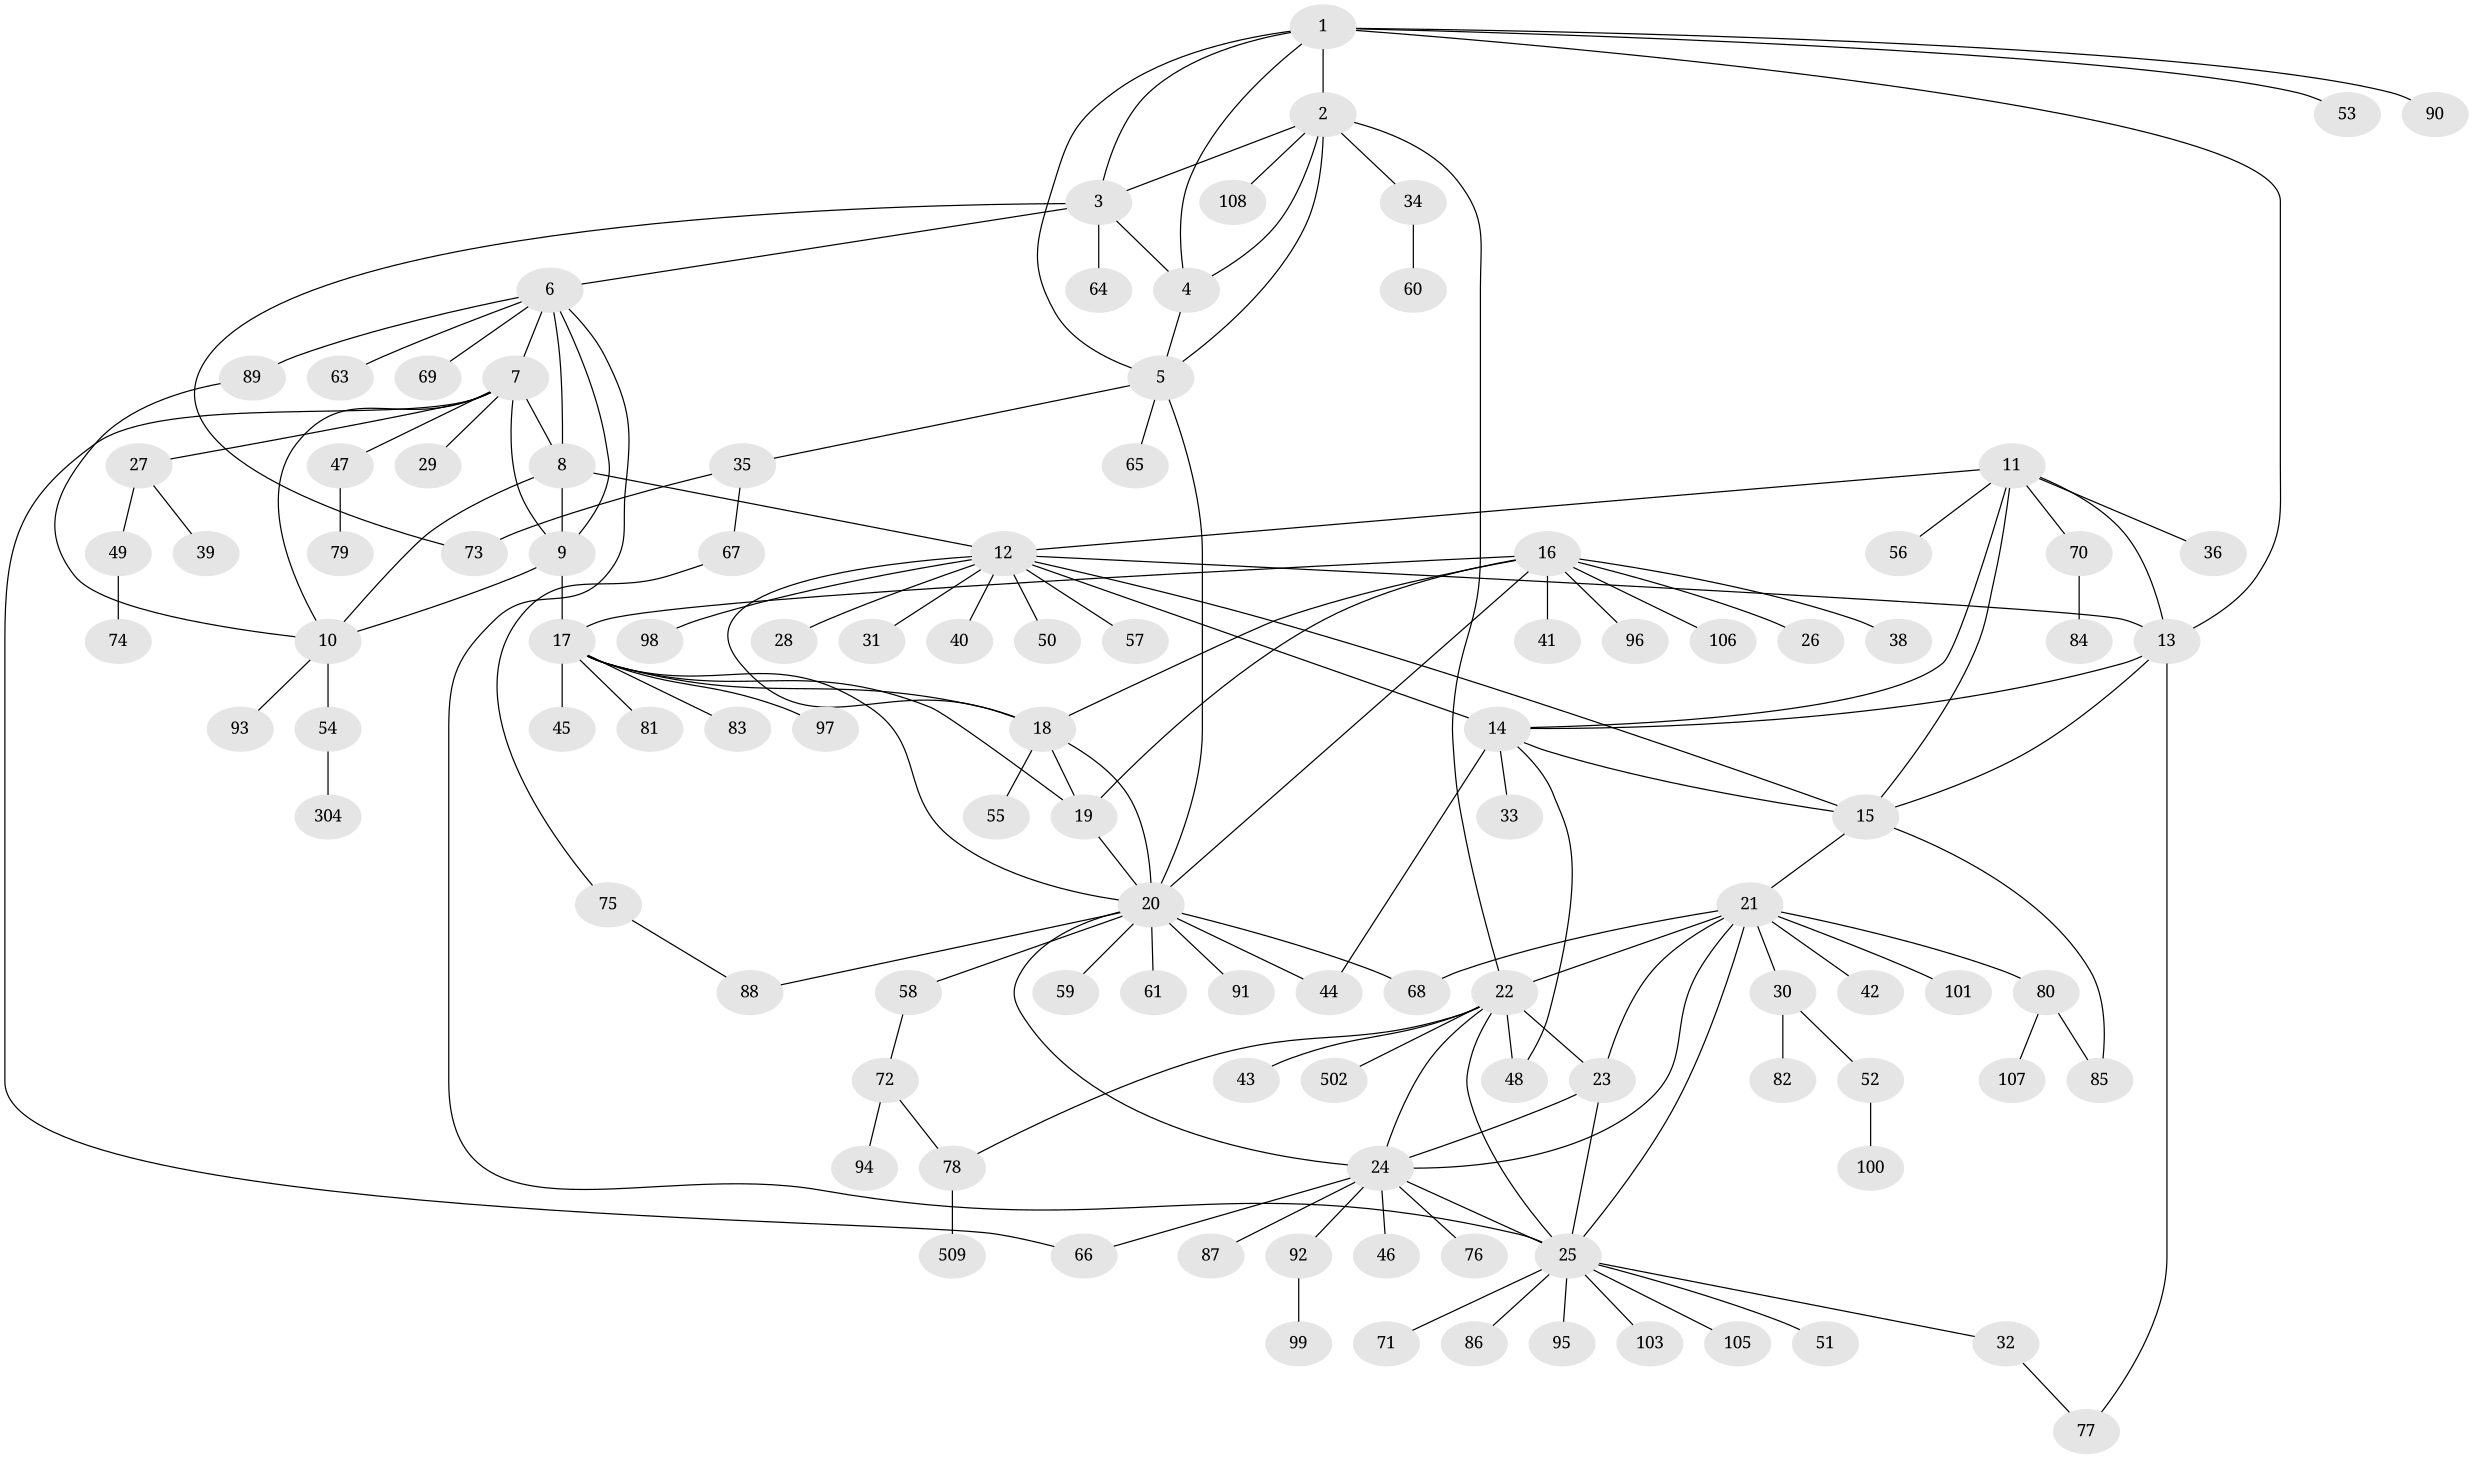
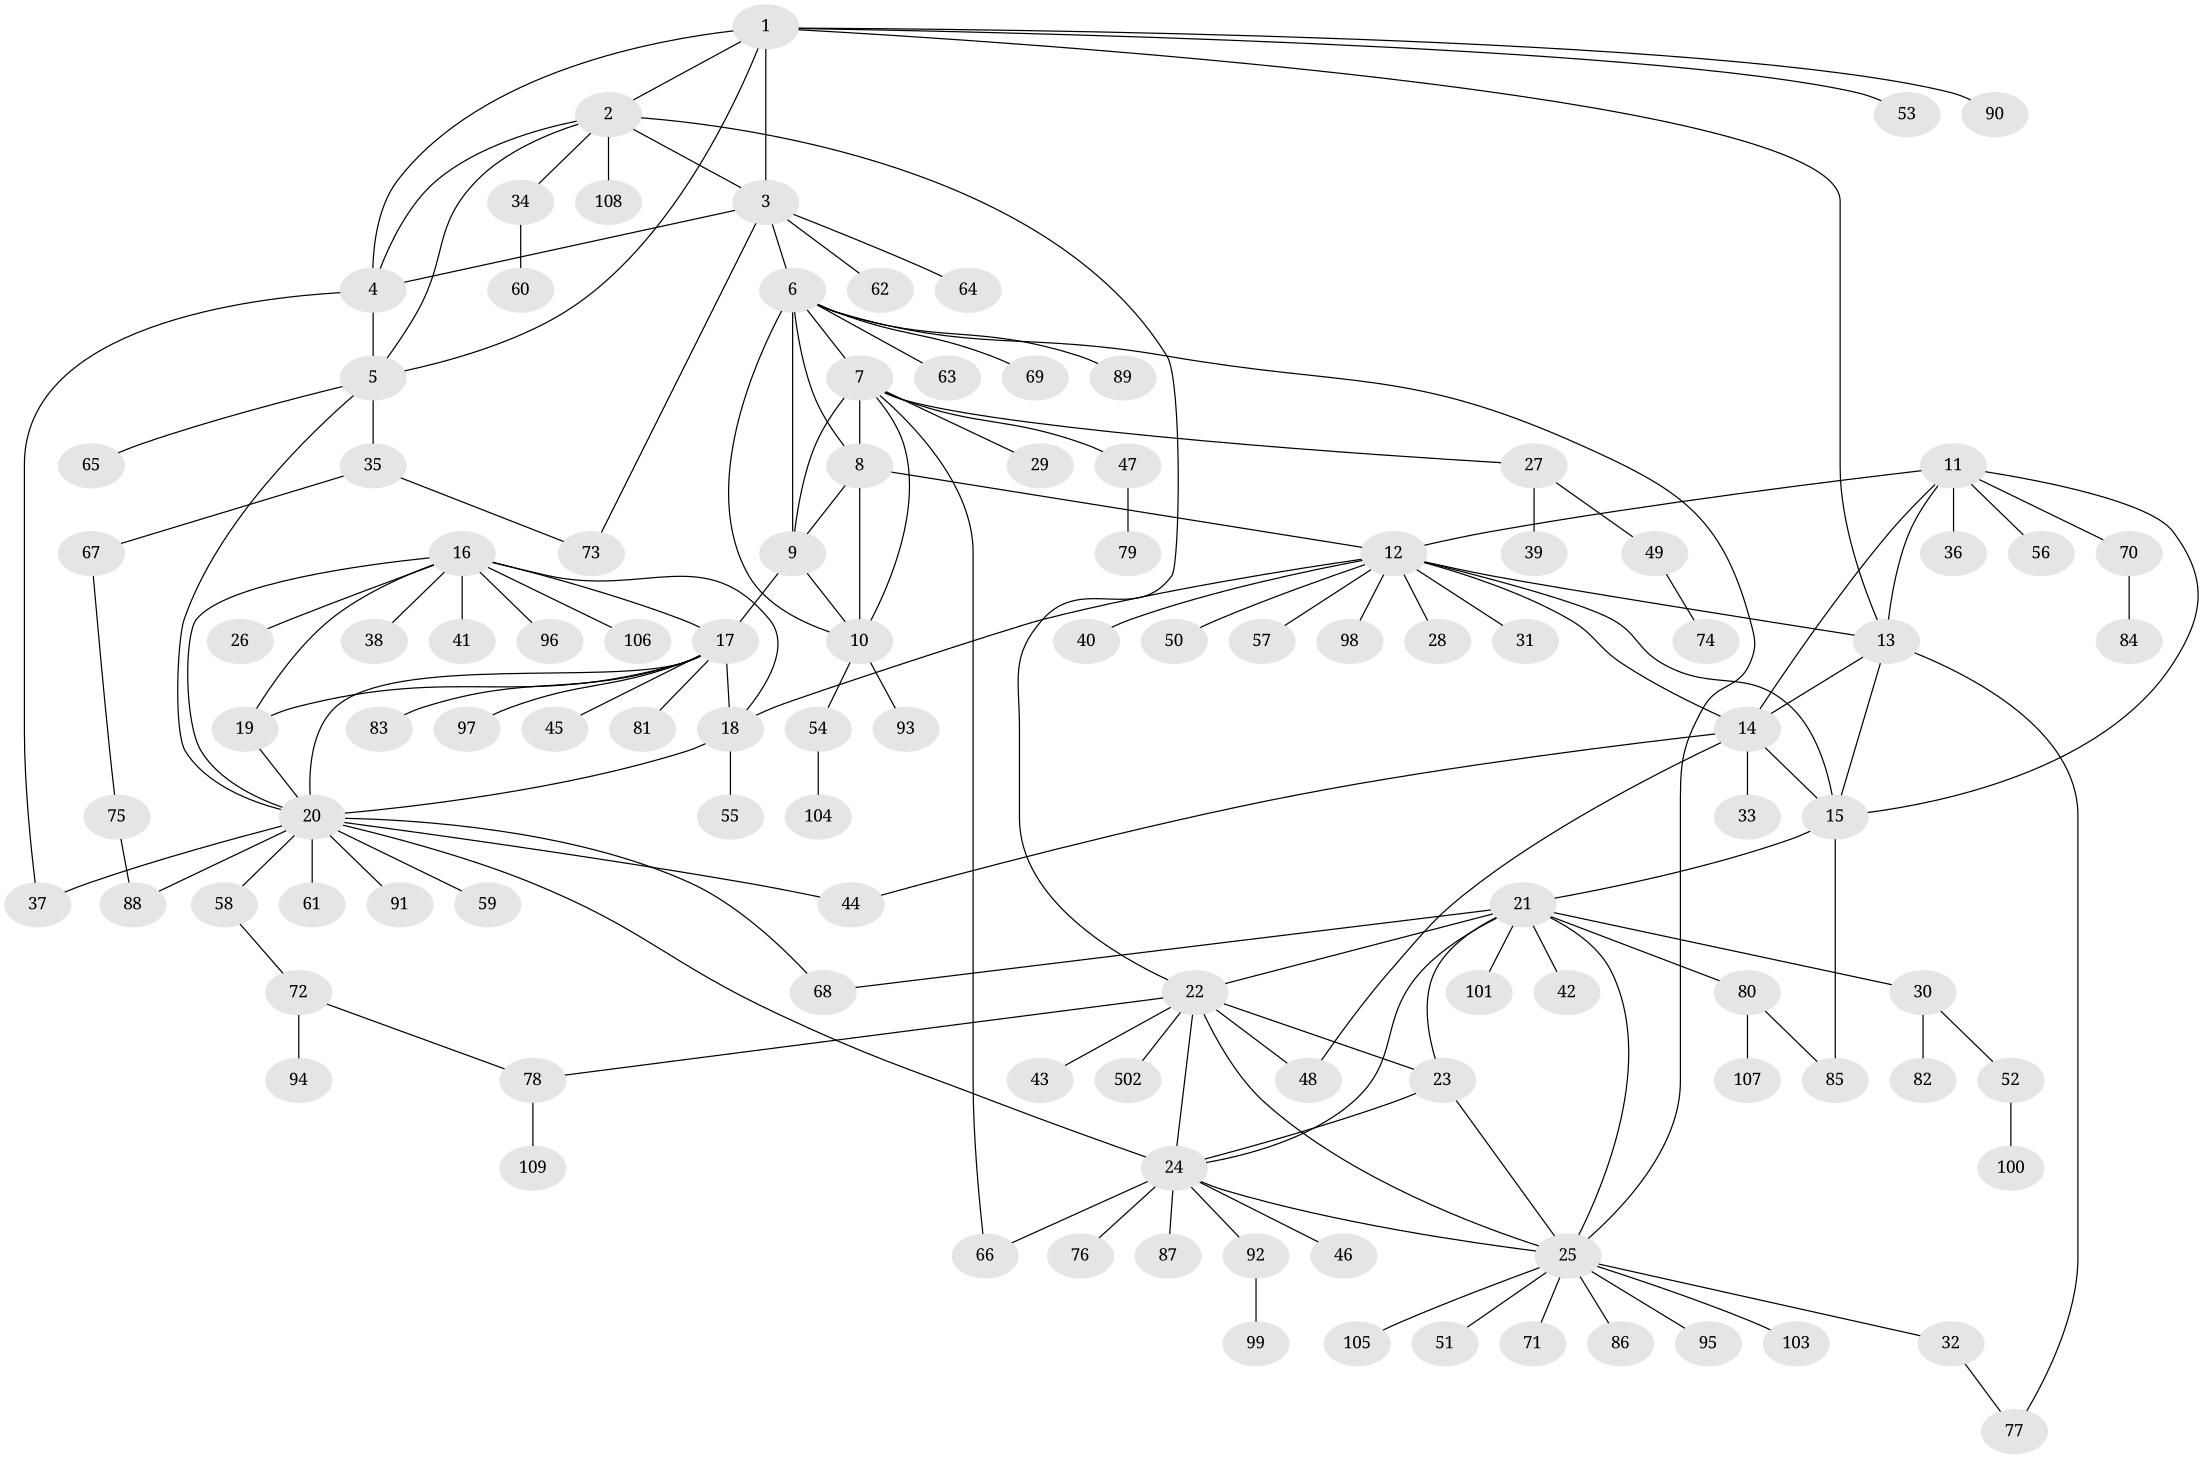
  graph {
    fontname="Noto Serif"
    node [color=gray90 fontname="Noto Serif" style=filled]
    edge [fontname="Noto Serif"]
    1
    2
    3
    4
    5
    13
    53
    90
    22
    34
    108
    6
+   62
    64
    73
+   37
    20
    35
    65
    14
    15
    77
    25
    48
    24
    23
    43
    78
    n29 [label=502]
    60
    7
    8
    9
    10
    63
    69
    89
    44
    58
    59
    61
    68
    88
    91
    67
    27
    29
    47
    66
    12
    17
    54
    93
    32
    51
    71
    86
    95
    103
    105
    39
    49
    79
    18
    28
    31
    40
    50
    57
    98
    19
    45
    81
    83
    97
-   104 [label=304]
+   104
    11
    36
    56
    70
    33
    21
    85
    84
    55
    30
    42
    80
    101
    16
    26
    38
    41
    96
    106
    46
    76
    87
    92
    72
    52
    82
    107
-   109 [label=509]
+   109
    99
    74
    100
    75
    94
    1 -- 2
    1 -- 3
    1 -- 4
    1 -- 5
    1 -- 13
    1 -- 53
    1 -- 90
    2 -- 3
    2 -- 4
    2 -- 5
    2 -- 22
    2 -- 34
    2 -- 108
    3 -- 4
    3 -- 6
+   3 -- 62
    3 -- 64
    3 -- 73
    4 -- 5
+   4 -- 37
    5 -- 20
    5 -- 35
    5 -- 65
    13 -- 14
    13 -- 15
    13 -- 77
    22 -- 25
    22 -- 48
    22 -- 24
    22 -- 23
    22 -- 43
    22 -- 78
    22 -- n29
    34 -- 60
    6 -- 25
    6 -- 7
    6 -- 8
    6 -- 9
-   89 -- 10
+   6 -- 10
    6 -- 63
    6 -- 69
    6 -- 89
+   20 -- 37
    20 -- 24
    20 -- 44
    20 -- 58
    20 -- 59
    20 -- 61
    20 -- 68
    20 -- 88
    20 -- 91
    35 -- 73
    35 -- 67
    14 -- 15
    14 -- 48
    14 -- 44
    14 -- 33
    15 -- 21
    15 -- 85
    25 -- 32
    25 -- 51
    25 -- 71
    25 -- 86
    25 -- 95
    25 -- 103
    25 -- 105
    24 -- 25
    24 -- 66
    24 -- 46
    24 -- 76
    24 -- 87
    24 -- 92
    23 -- 25
    23 -- 24
    78 -- 109
    7 -- 8
    7 -- 9
    7 -- 10
    7 -- 27
    7 -- 29
    7 -- 47
    7 -- 66
    8 -- 9
    8 -- 10
    8 -- 12
    9 -- 10
    9 -- 17
    10 -- 54
    10 -- 93
    58 -- 72
    67 -- 75
    27 -- 39
    27 -- 49
    47 -- 79
    12 -- 13
    12 -- 14
    12 -- 15
    12 -- 18
    12 -- 28
    12 -- 31
    12 -- 40
    12 -- 50
    12 -- 57
    12 -- 98
    17 -- 20
    17 -- 18
    17 -- 19
    17 -- 45
    17 -- 81
    17 -- 83
    17 -- 97
    54 -- 104
    32 -- 77
    49 -- 74
    18 -- 20
-   18 -- 19
    18 -- 55
    19 -- 20
    11 -- 13
    11 -- 14
    11 -- 15
    11 -- 12
    11 -- 36
    11 -- 56
    11 -- 70
    70 -- 84
    21 -- 22
    21 -- 25
    21 -- 24
    21 -- 23
    21 -- 68
    21 -- 30
    21 -- 42
    21 -- 80
    21 -- 101
    30 -- 52
    30 -- 82
    80 -- 85
    80 -- 107
    16 -- 20
    16 -- 17
    16 -- 18
    16 -- 19
    16 -- 26
    16 -- 38
    16 -- 41
    16 -- 96
    16 -- 106
    92 -- 99
    72 -- 78
    72 -- 94
    52 -- 100
    75 -- 88
  }
